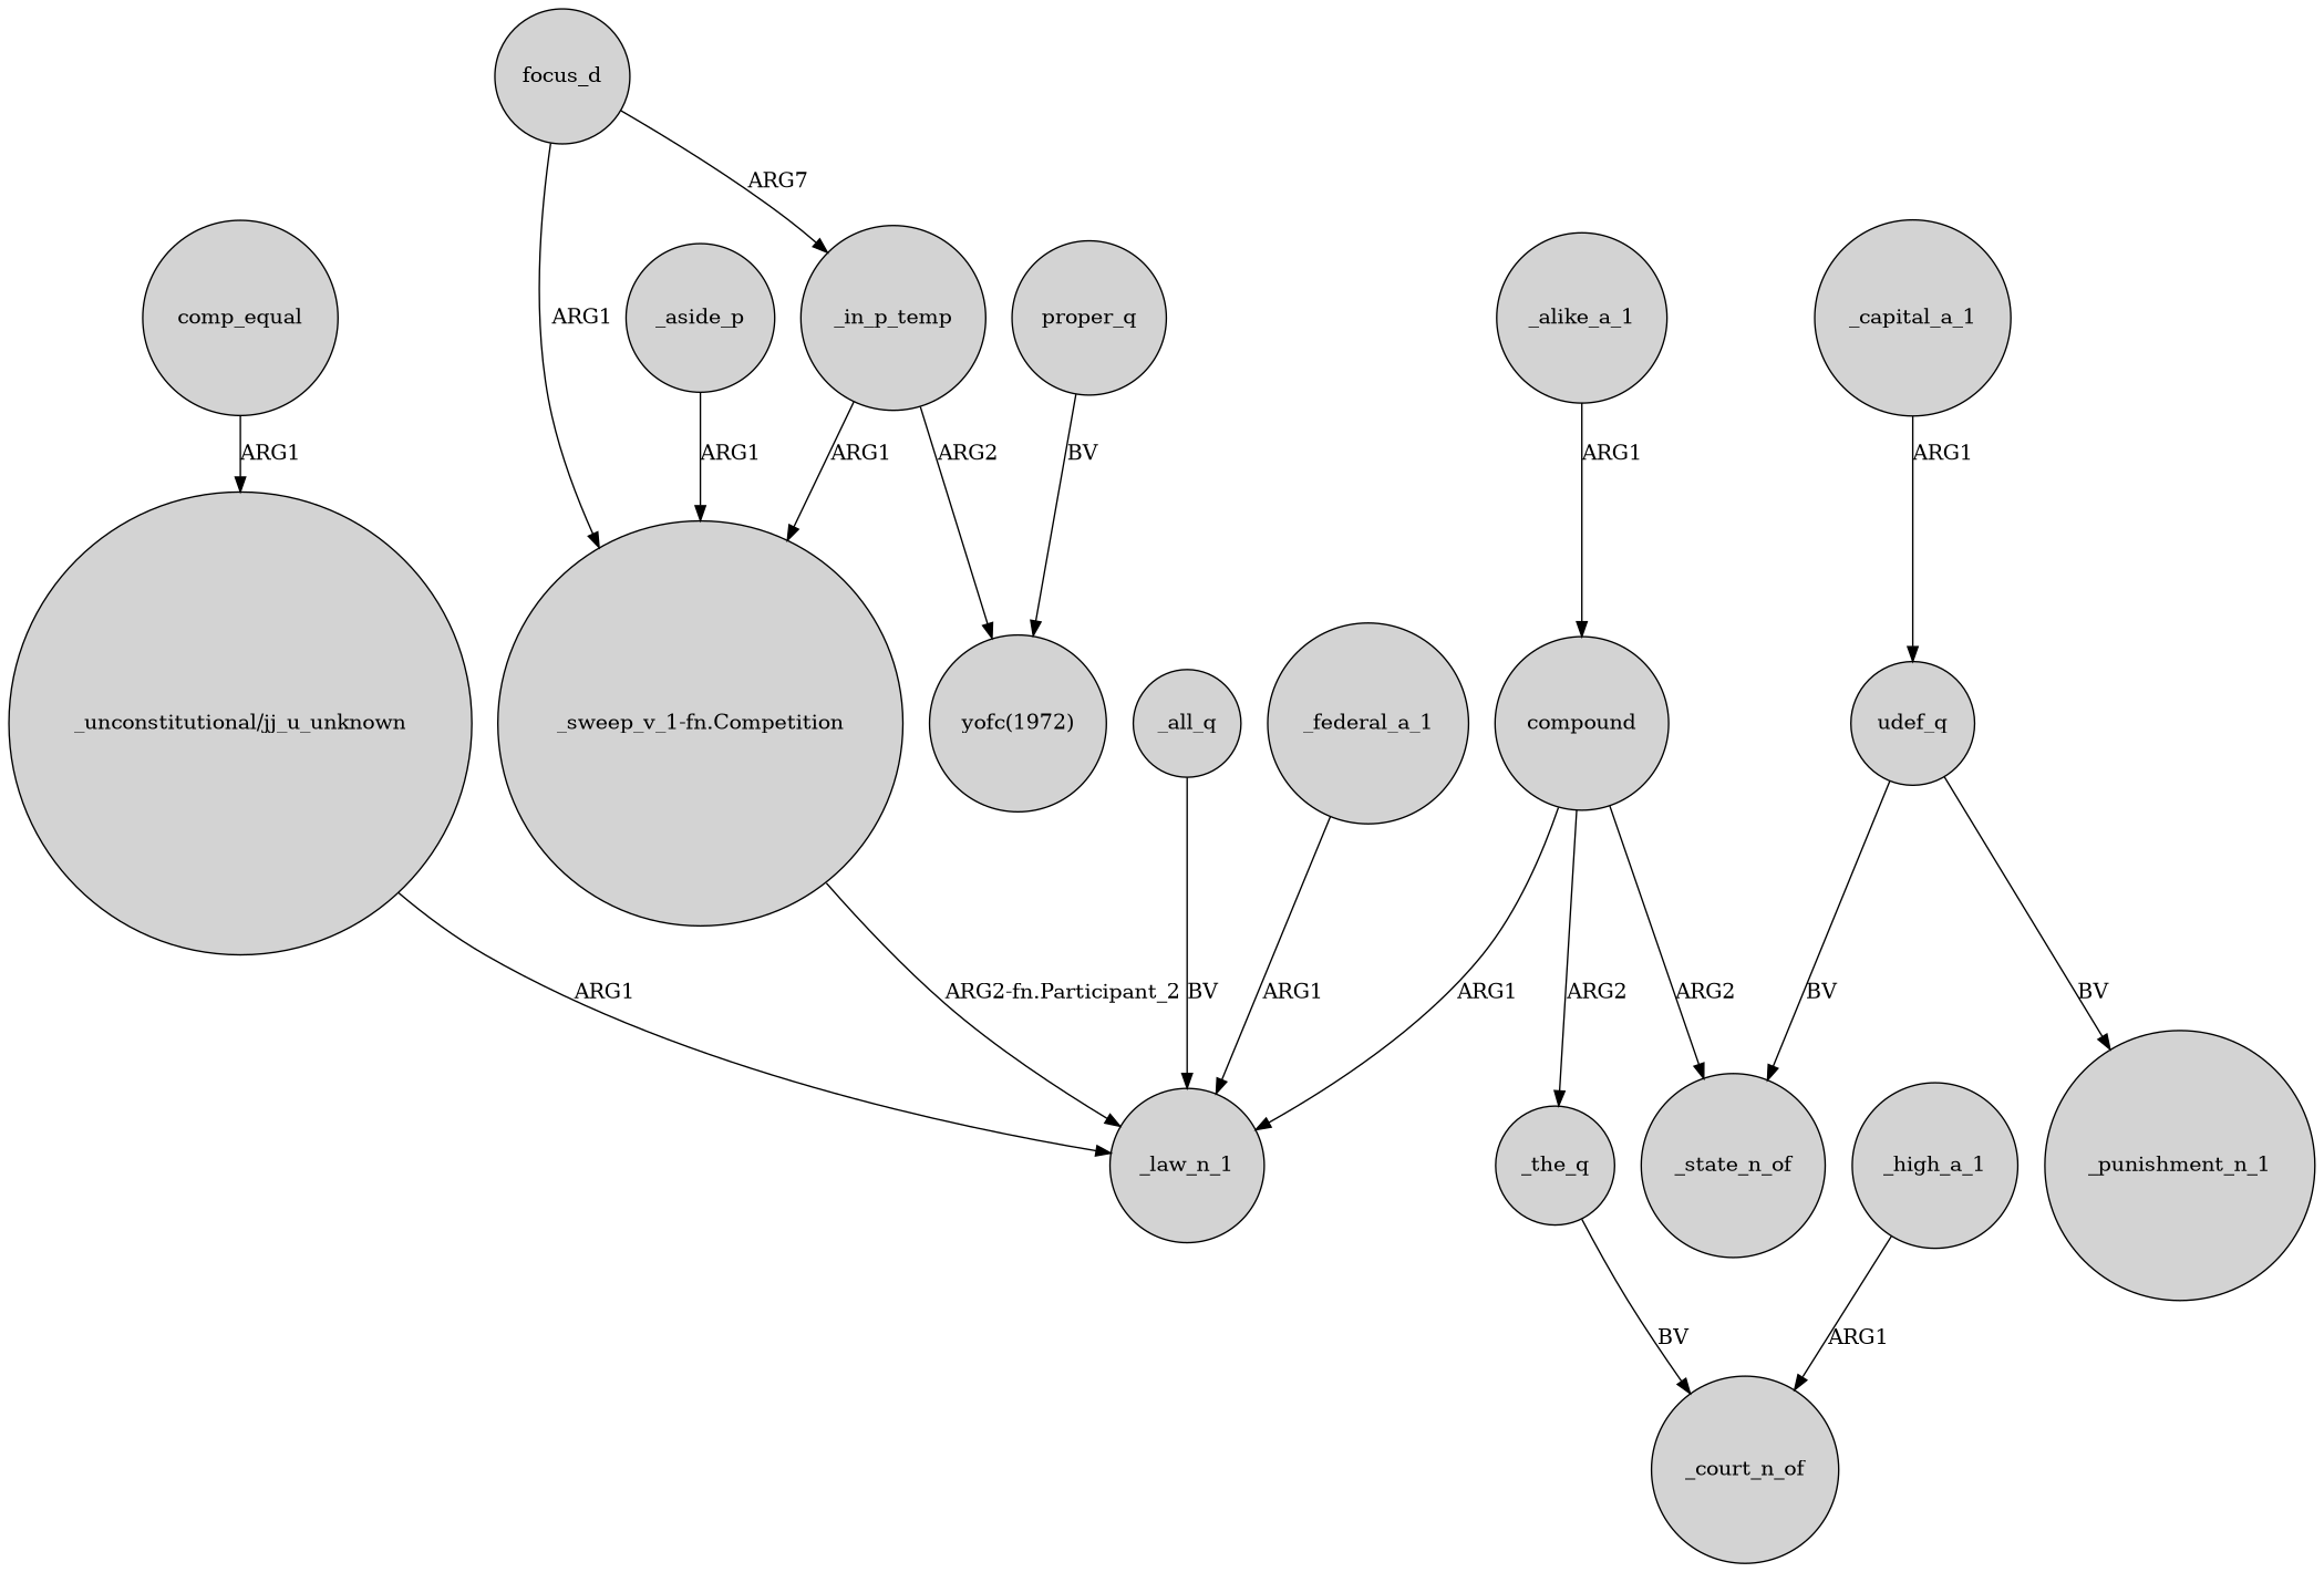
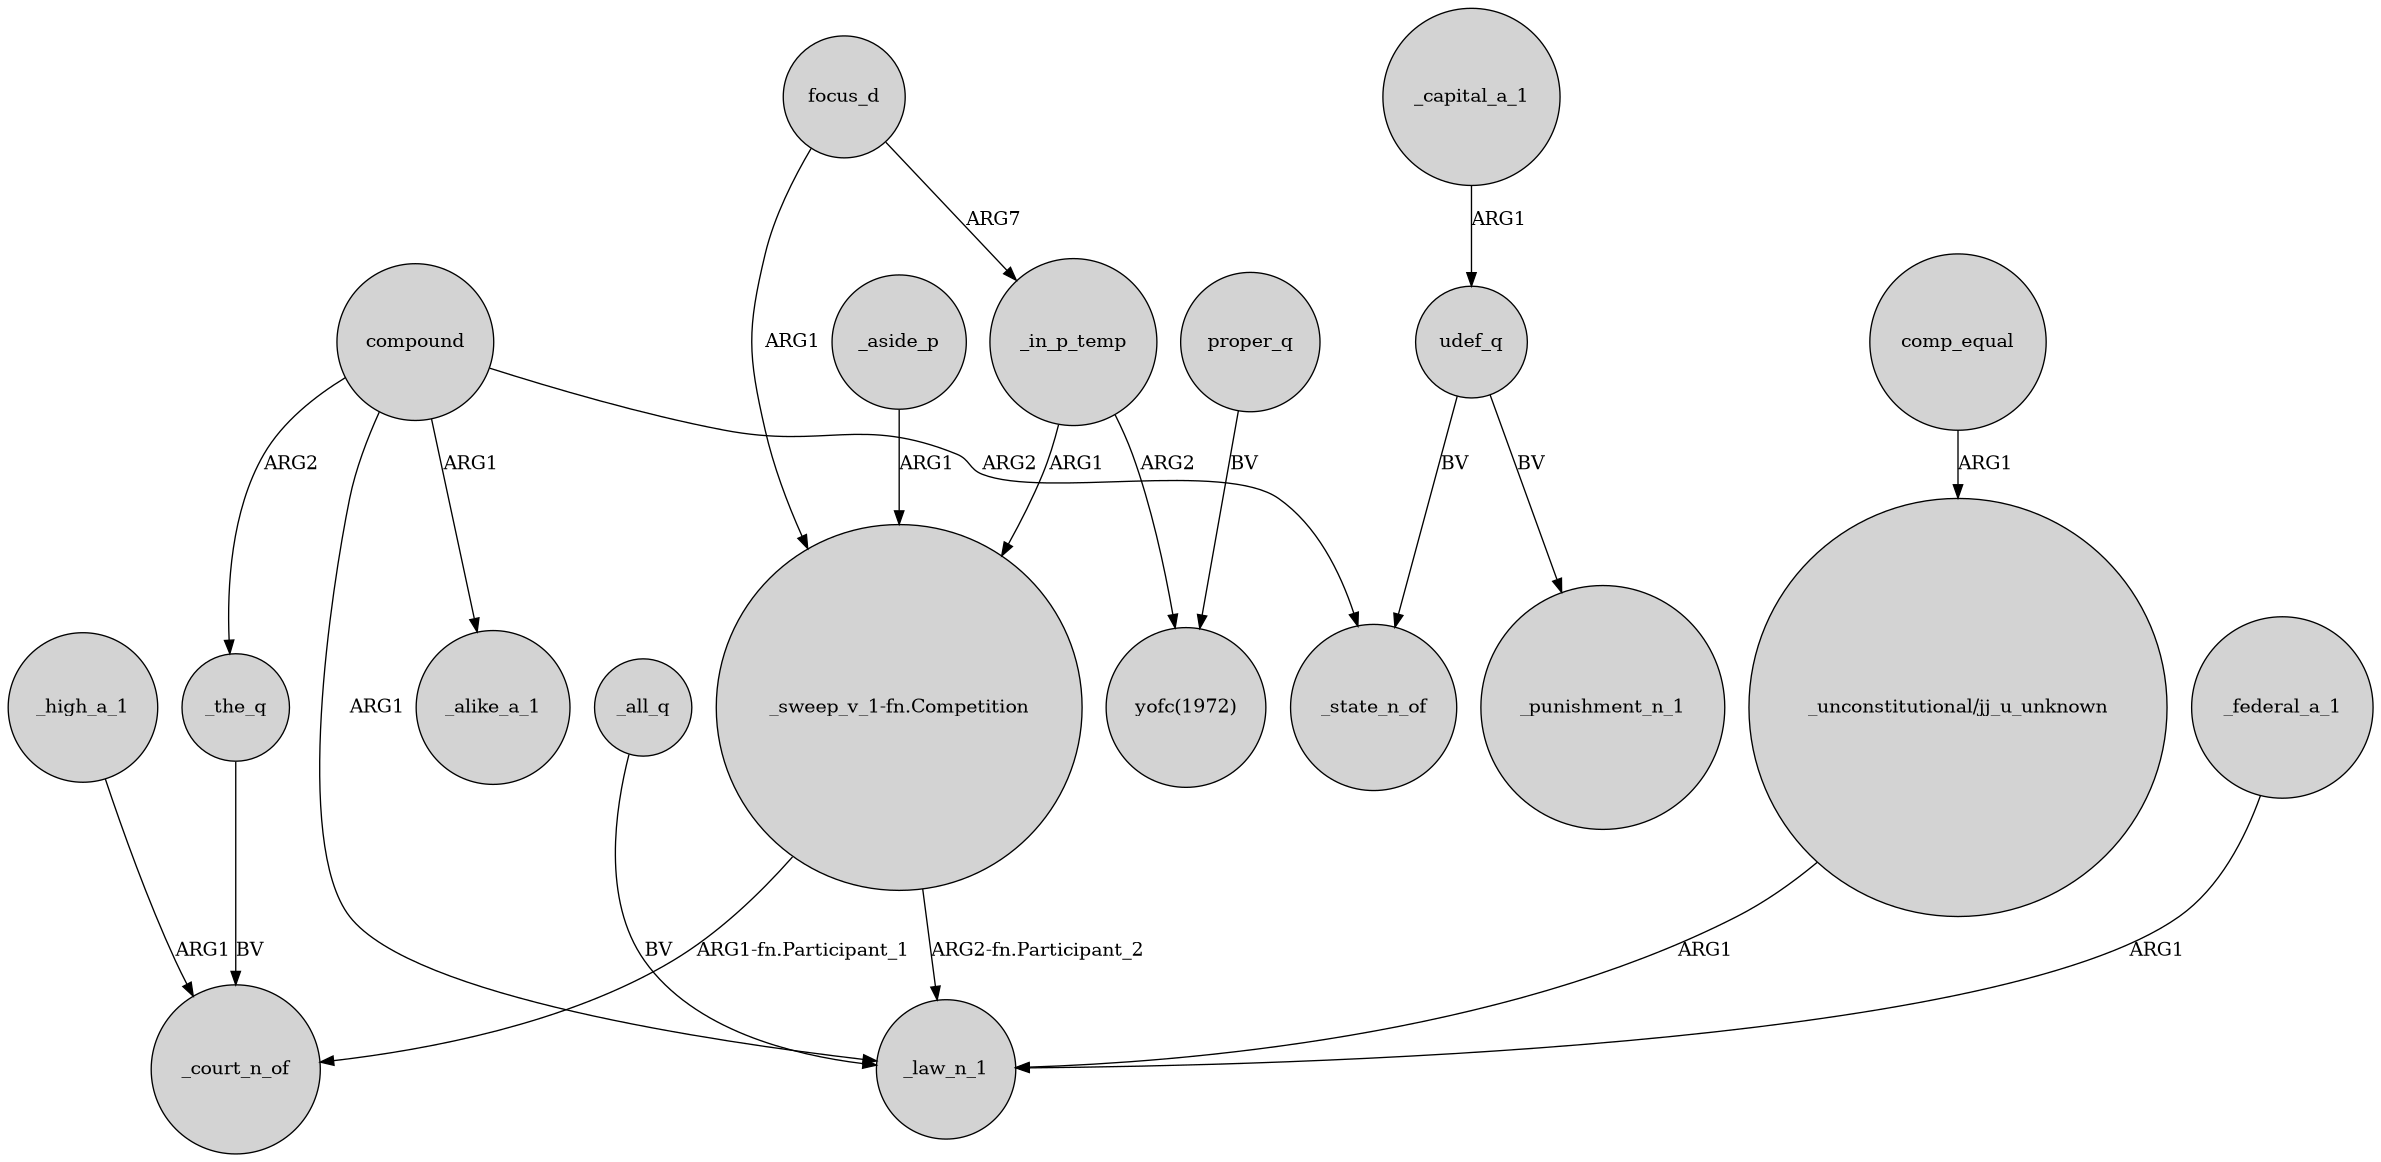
  digraph {
    node [shape=circle style=filled]
    compound
    _alike_a_1
    _law_n_1
    _state_n_of
    _the_q
    "_unconstitutional/jj_u_unknown"
    comp_equal
    _aside_p
    "_sweep_v_1-fn.Competition"
    _court_n_of
    _in_p_temp
    "yofc(1972)"
    proper_q
    focus_d
    udef_q
    _punishment_n_1
    _capital_a_1
    _all_q
    _high_a_1
    _federal_a_1
-   _alike_a_1 -> compound [label=ARG1]
+   compound -> _alike_a_1 [label=ARG1]
    compound -> _law_n_1 [label=ARG1]
    compound -> _state_n_of [label=ARG2]
    compound -> _the_q [label=ARG2]
    _the_q -> _court_n_of [label=BV]
    "_unconstitutional/jj_u_unknown" -> _law_n_1 [label=ARG1]
    comp_equal -> "_unconstitutional/jj_u_unknown" [label=ARG1]
    _aside_p -> "_sweep_v_1-fn.Competition" [label=ARG1]
    "_sweep_v_1-fn.Competition" -> _law_n_1 [label="ARG2-fn.Participant_2"]
+   "_sweep_v_1-fn.Competition" -> _court_n_of [label="ARG1-fn.Participant_1"]
    _in_p_temp -> "_sweep_v_1-fn.Competition" [label=ARG1]
    _in_p_temp -> "yofc(1972)" [label=ARG2]
    proper_q -> "yofc(1972)" [label=BV]
    focus_d -> "_sweep_v_1-fn.Competition" [label=ARG1]
    focus_d -> _in_p_temp [label=ARG7]
    udef_q -> _state_n_of [label=BV]
    udef_q -> _punishment_n_1 [label=BV]
    _capital_a_1 -> udef_q [label=ARG1]
    _all_q -> _law_n_1 [label=BV]
    _high_a_1 -> _court_n_of [label=ARG1]
    _federal_a_1 -> _law_n_1 [label=ARG1]
  }
